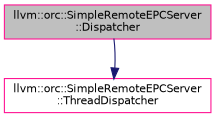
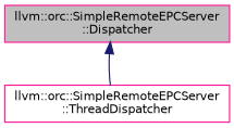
  digraph {
    node [color=deeppink fontname=Helvetica fontsize=10 shape=record]
    n1 [fillcolor=grey75 fontcolor=black height=0.2 label="llvm::orc::SimpleRemoteEPCServer\l::Dispatcher" style=filled width=0.4]
    n2 [height=0.2 label="llvm::orc::SimpleRemoteEPCServer\l::ThreadDispatcher" width=0.4]
-   n2 -> n1 [color=midnightblue dir=back fontname=Helvetica fontsize=10 labelfontname=Helvetica labelfontsize=10 style=solid]
+   n1 -> n2 [color=midnightblue dir=back fontname=Helvetica fontsize=10 labelfontname=Helvetica labelfontsize=10 style=solid]
  }
